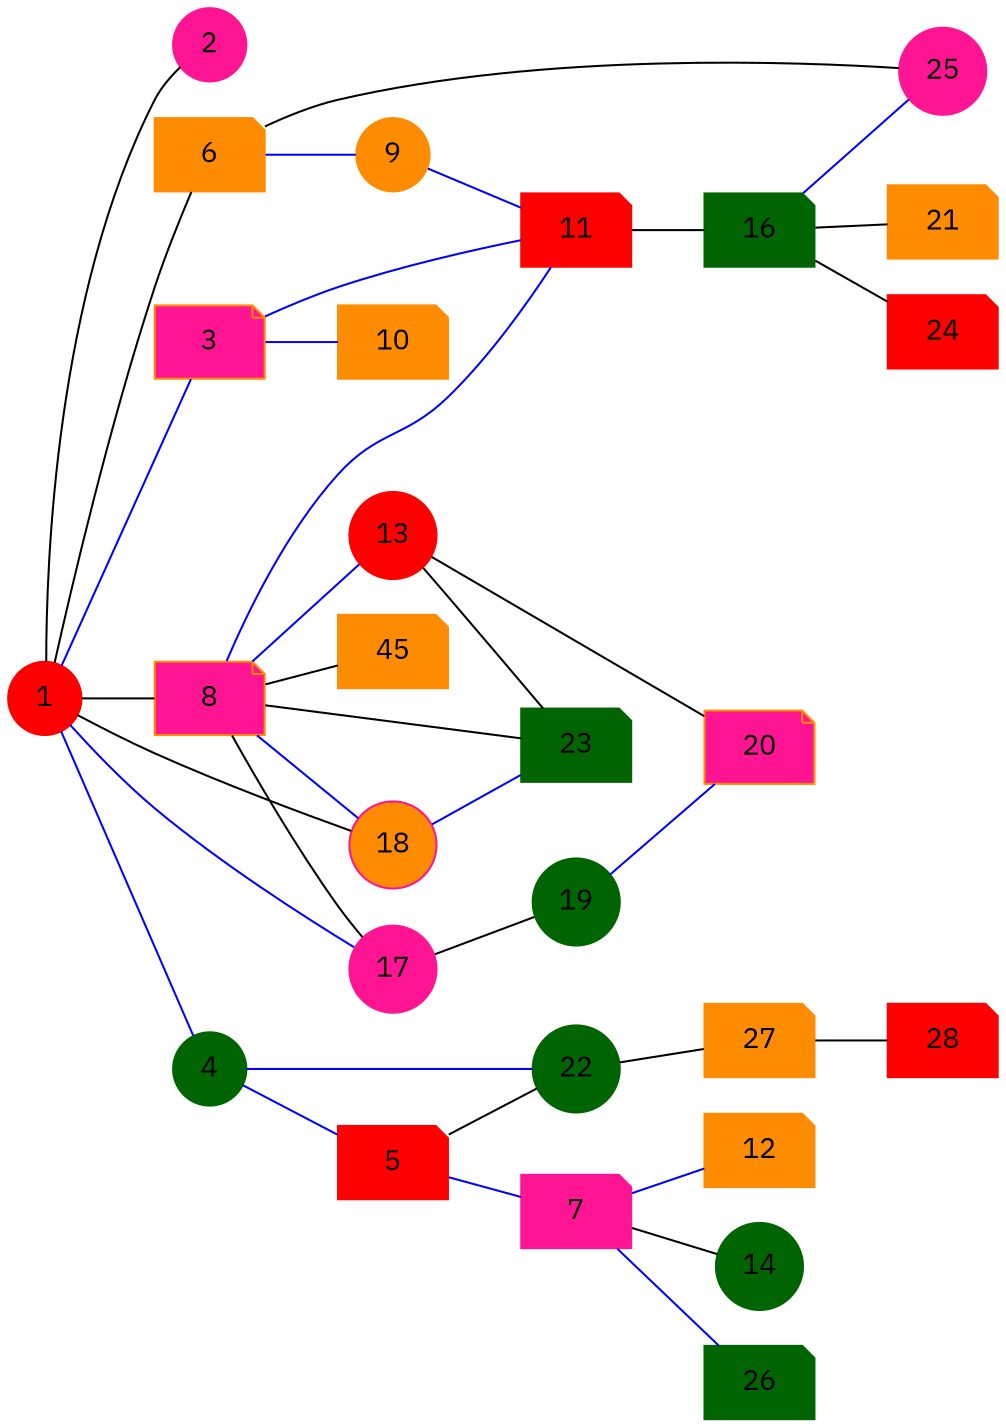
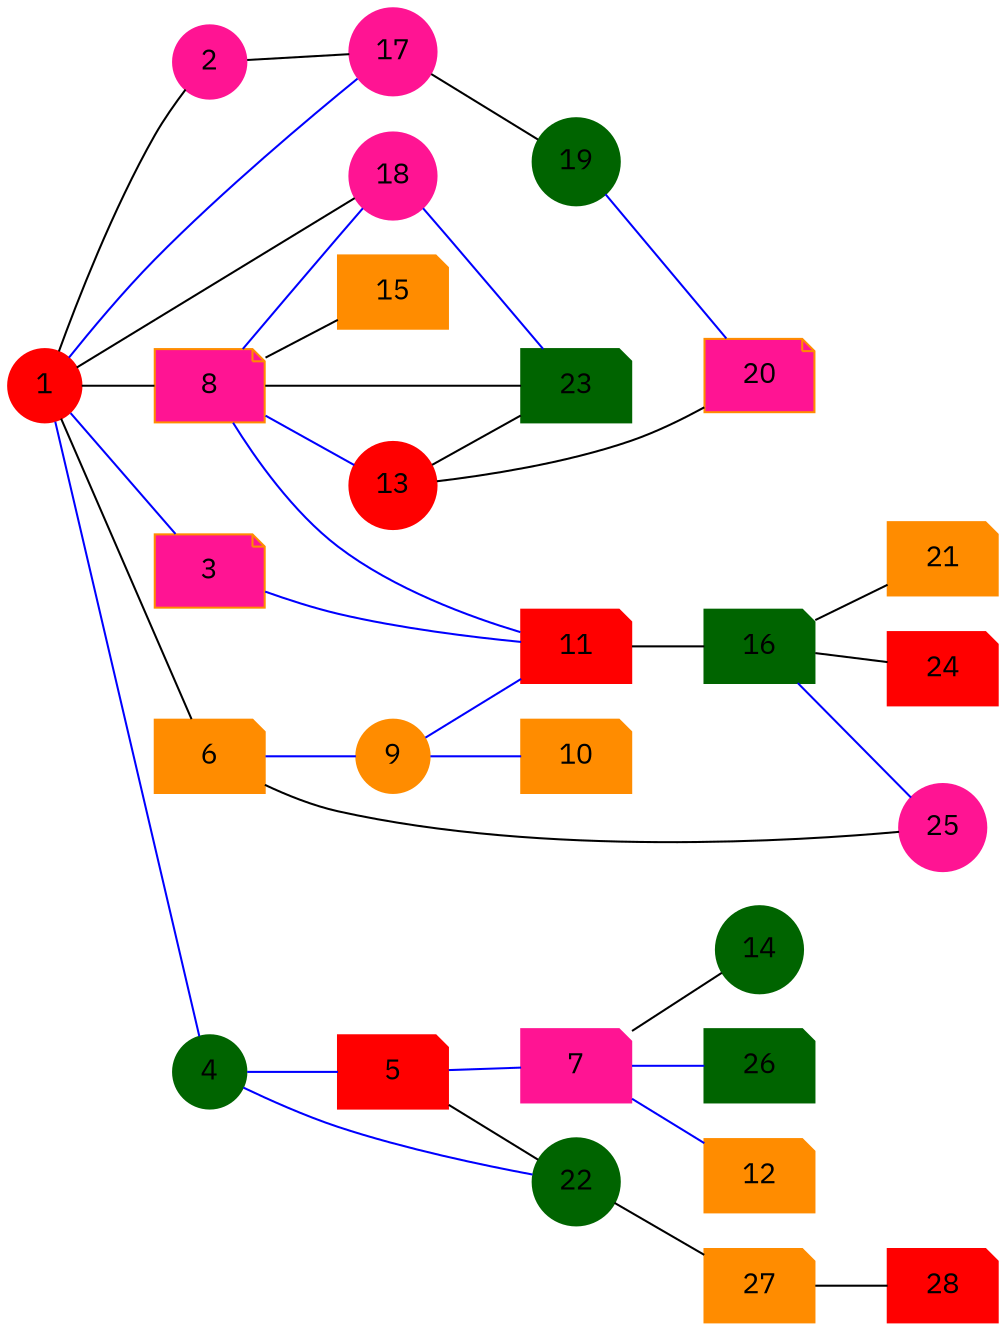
  graph {
    fontname="IBM Plex Sans"
    rankdir=LR
    node [color=darkorange fontname="IBM Plex Sans" shape=note style=filled]
    edge [color=black fontname="IBM Plex Sans" weight=1.0]
    1 [color=red shape=circle]
    2 [color=deeppink shape=circle]
    3 [fillcolor=deeppink]
    4 [color=darkgreen shape=circle]
    6
    8 [fillcolor=deeppink]
    17 [color=deeppink shape=circle]
-   18 [color=deeppink shape=circle fillcolor=darkorange]
+   18 [color=deeppink shape=circle]
    11 [color=red]
    5 [color=red]
    22 [color=darkgreen shape=circle]
    9 [shape=circle]
    25 [color=deeppink shape=circle]
    13 [color=red shape=circle]
-   15 [label=45]
+   15
    23 [color=darkgreen]
    19 [color=darkgreen shape=circle]
    16 [color=darkgreen]
    7 [color=deeppink]
    27
    12
    14 [color=darkgreen shape=circle]
    26 [color=darkgreen]
    10
    20 [fillcolor=deeppink]
    21
    24 [color=red]
    28 [color=red]
    1 -- 2
    1 -- 3 [color=blue]
    1 -- 4 [color=blue]
    1 -- 6
    1 -- 8
    1 -- 17 [color=blue]
    1 -- 18
-   8 -- 17
+   2 -- 17
    3 -- 11 [color=blue]
    4 -- 5 [color=blue]
    4 -- 22 [color=blue]
    6 -- 9 [color=blue weight=2.0]
    6 -- 25
    8 -- 18 [color=blue]
    8 -- 11 [color=blue]
    8 -- 13 [color=blue]
    8 -- 15
    8 -- 23
    17 -- 19
    18 -- 23 [color=blue]
    11 -- 16 [weight=2.0]
    5 -- 22
    5 -- 7 [color=blue]
    22 -- 27
    9 -- 11 [color=blue]
-   3 -- 10 [color=blue]
+   9 -- 10 [color=blue]
    13 -- 23
    13 -- 20
    19 -- 20 [color=blue]
    16 -- 25 [color=blue]
    16 -- 21
    16 -- 24
    7 -- 12 [color=blue]
    7 -- 14
    7 -- 26 [color=blue]
    27 -- 28
  }
